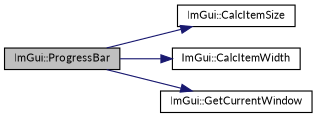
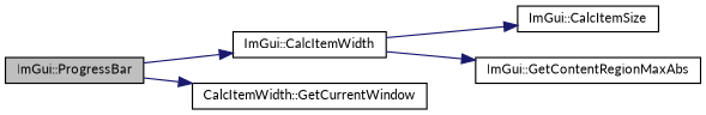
  digraph {
    fontname=Lato
    rankdir=LR
    node [color=black fillcolor=white fontname=Lato fontsize=10 shape=record style=filled]
    edge [color=midnightblue fontname=Lato fontsize=10 labelfontname=Helvetica labelfontsize=10 style=solid]
    n1 [fillcolor=grey75 fontcolor=black height=0.2 label="ImGui::ProgressBar" width=0.4]
    n2 [height=0.2 label="ImGui::CalcItemSize" width=0.4]
    n3 [height=0.2 label="ImGui::CalcItemWidth" width=0.4]
-   n4 [height=0.2 label="ImGui::GetCurrentWindow" width=0.4]
-   n1 -> n2
+   n4 [height=0.2 label="CalcItemWidth::GetCurrentWindow" width=0.4]
+   n5 [height=0.2 label="ImGui::GetContentRegionMaxAbs" width=0.4]
+   n3 -> n2
    n1 -> n3
    n1 -> n4
+   n3 -> n5
  }
